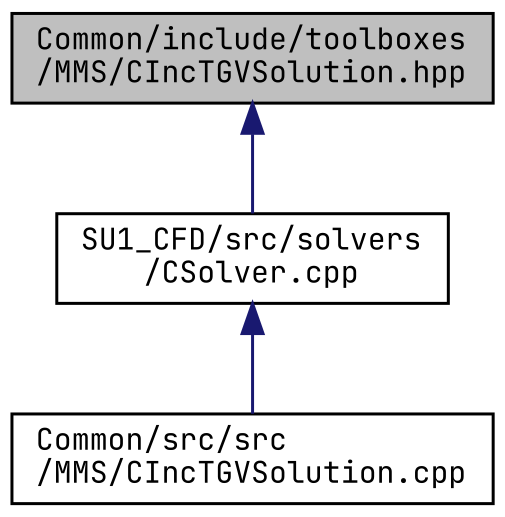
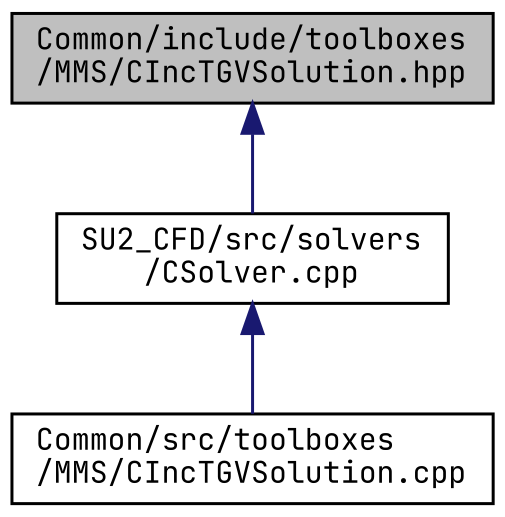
  digraph {
    fontname="JetBrains Mono"
    node [color=black fillcolor=white fontname="JetBrains Mono" fontsize=10 shape=record style=filled]
    edge [color=midnightblue dir=back fontname="JetBrains Mono" fontsize=10 labelfontname=Helvetica labelfontsize=10 style=solid]
    n1 [fillcolor=grey75 fontcolor=black height=0.2 label="Common/include/toolboxes\l/MMS/CIncTGVSolution.hpp" width=0.4]
-   n2 [height=0.2 label="SU1_CFD/src/solvers\l/CSolver.cpp" width=0.4]
-   n3 [height=0.2 label="Common/src/src\l/MMS/CIncTGVSolution.cpp" width=0.4]
+   n2 [height=0.2 label="SU2_CFD/src/solvers\l/CSolver.cpp" width=0.4]
+   n3 [height=0.2 label="Common/src/toolboxes\l/MMS/CIncTGVSolution.cpp" width=0.4]
    n1 -> n2
    n2 -> n3
  }
